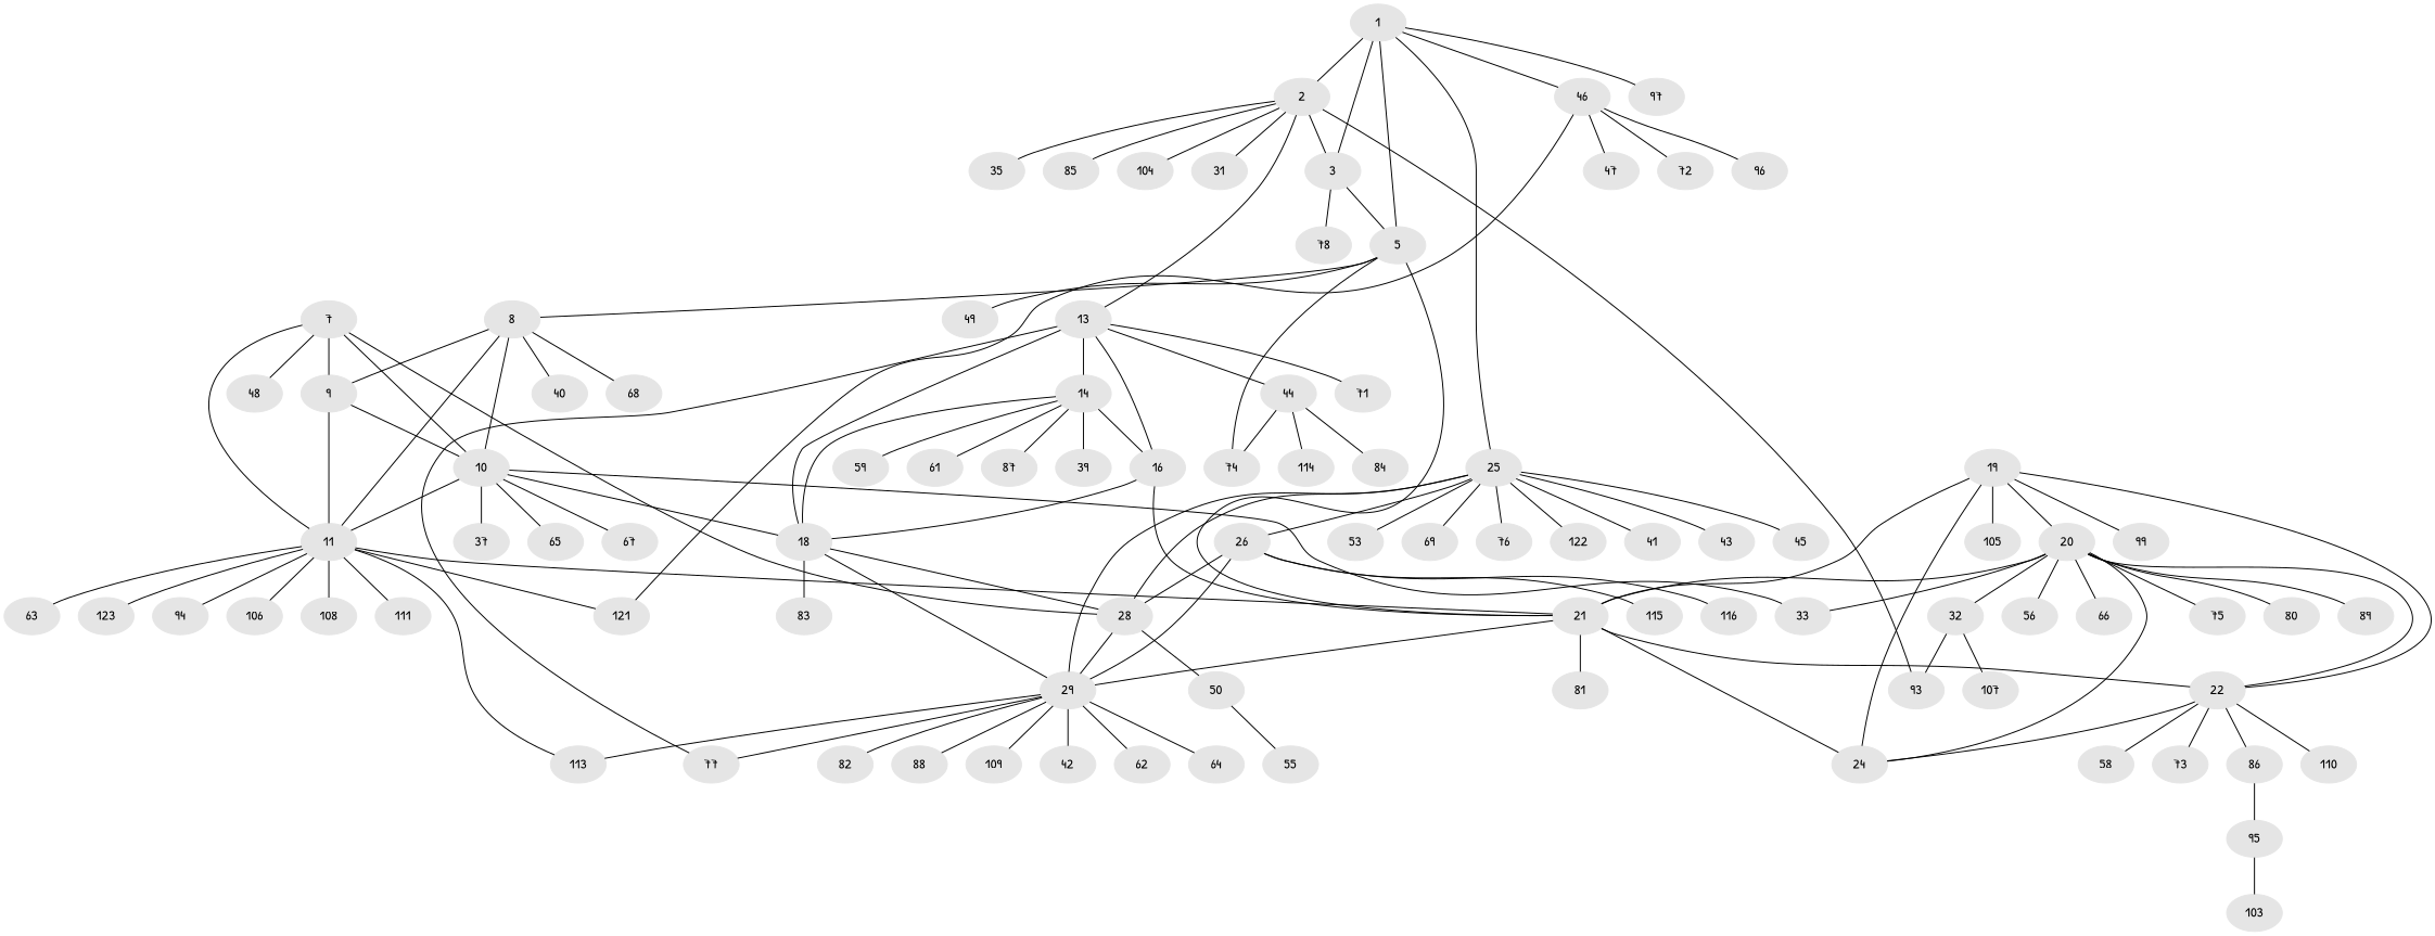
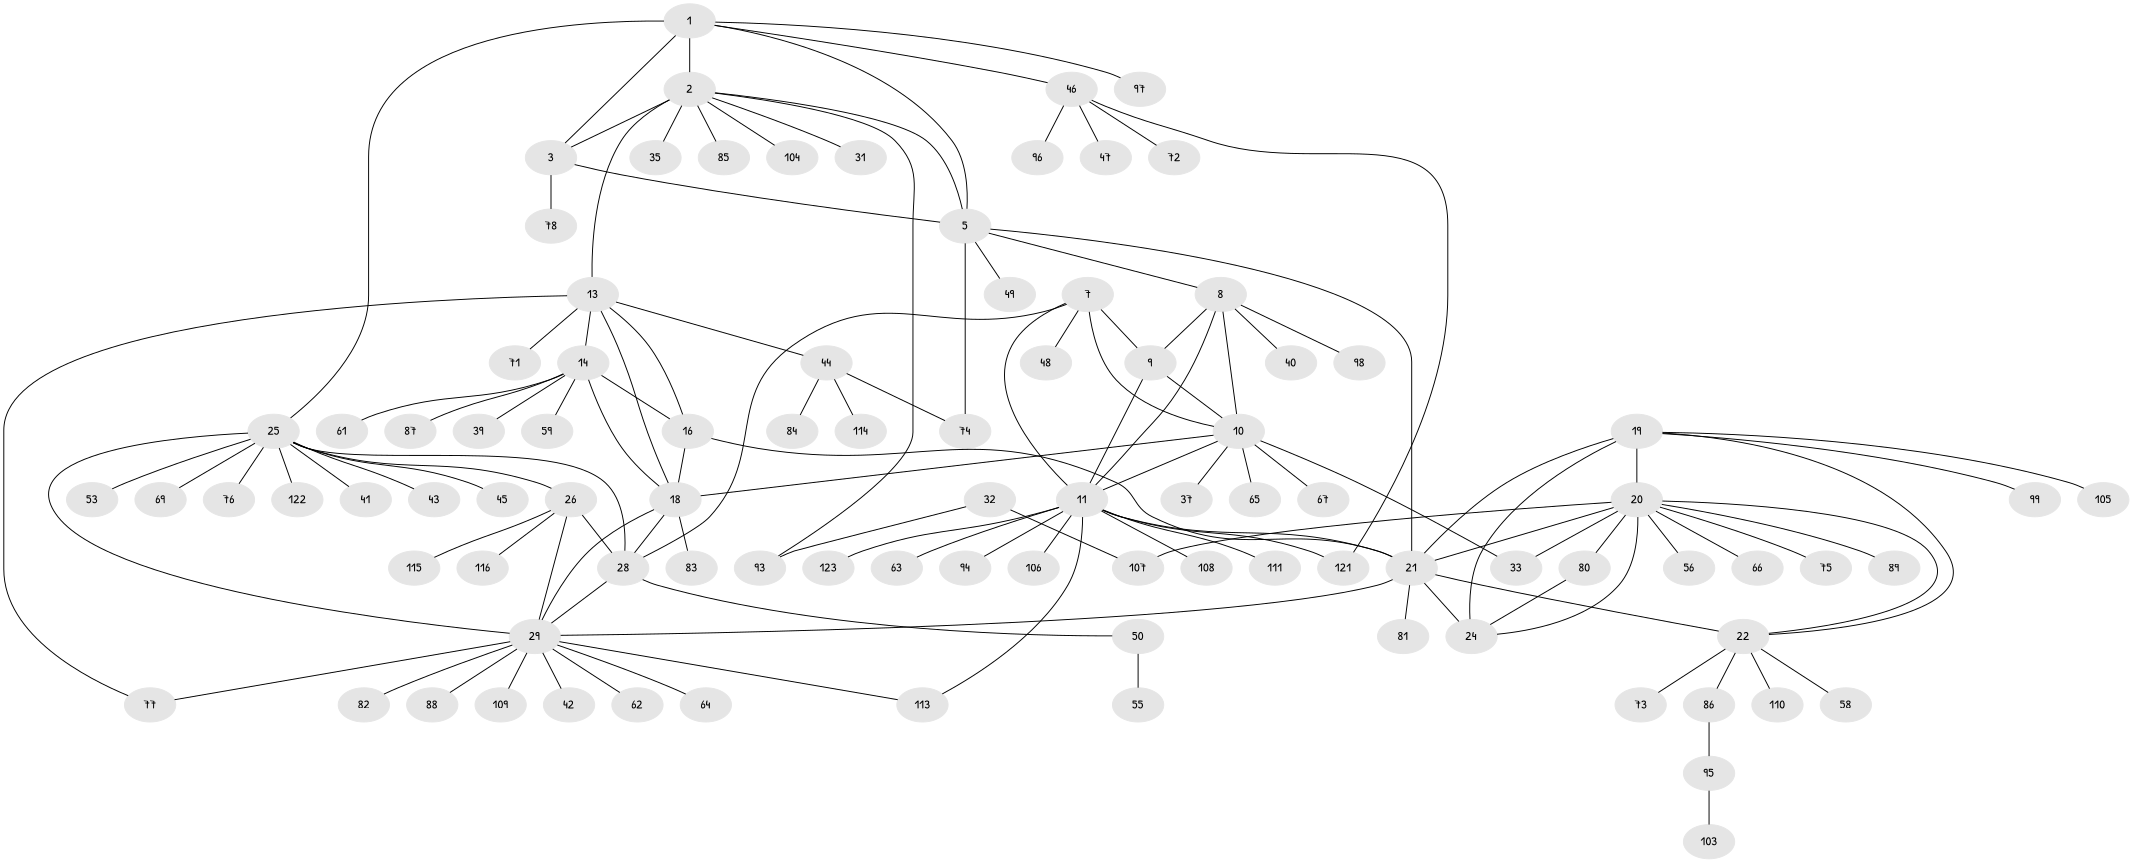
  graph {
    fontname="Patrick Hand"
    node [color=gray90 fontname="Patrick Hand" style=filled]
    edge [fontname="Patrick Hand"]
    1 [super="+34"]
    2 [super="+4"]
    3 [super="+6"]
    5 [super="+117"]
    25 [super="+27"]
    46 [super="+79"]
    97
    13 [super="+15"]
    31
    35
    85
    93
    n13 [label=104]
    78
    8 [super="+119"]
    21 [super="+23"]
    49
    74
    28 [super="+98"]
    29 [super="+30"]
    26
    41
    43
    45
    53
    69
    76
    122
    121
    47
    72
    96
    18 [super="+38"]
    14 [super="+17"]
    16 [super="+57"]
    44 [super="+70"]
    71
    77
    9 [super="+54"]
    10 [super="+65"]
    11 [super="+52"]
    40 [super="+51"]
-   68
+   68 [label=98]
    22 [super="+36"]
    24 [super="+91"]
    81
    7 [super="+12"]
    48
    33
    37
    n51 [label=65]
    67
    63 [super="+101"]
    94
    106
    108
    111
    113
    123
    50 [super="+100"]
    83
    39
    59
    61
    87
    84
    114
    42
    62
    64
    82 [super="+104"]
    88
    109
    19 [super="+118"]
    20 [super="+92"]
    99 [super="+120"]
    105
    32 [super="+112"]
    56
    66
    75
    80
    89
    58 [super="+90"]
    73
    86
    110
    107
    95
    115
    116
    55
    103
    1 -- 2 [weight=2]
    1 -- 3 [weight=2]
    1 -- 5
    1 -- 25
    1 -- 46
    1 -- 97
    2 -- 3 [weight=4]
+   2 -- 5 [weight=2]
    2 -- 13
    2 -- 31
    2 -- 35
    2 -- 85
    2 -- 93
    2 -- n13
    3 -- 5 [weight=2]
    3 -- 78
    5 -- 8
    5 -- 21
    5 -- 49
    5 -- 74
    25 -- 28 [weight=2]
    25 -- 29 [weight=4]
    25 -- 26 [weight=2]
    25 -- 41
    25 -- 43
    25 -- 45
    25 -- 53
    25 -- 69
    25 -- 76
    25 -- 122
    46 -- 121
    46 -- 47
    46 -- 72
    46 -- 96
    13 -- 18 [weight=2]
    13 -- 14 [weight=4]
    13 -- 16 [weight=2]
    13 -- 44
    13 -- 71
    13 -- 77
    8 -- 9
    8 -- 10
    8 -- 11
    8 -- 40
    8 -- 68
    21 -- 29
    21 -- 22 [weight=2]
    21 -- 24 [weight=2]
    21 -- 81
    28 -- 29 [weight=2]
    28 -- 50
    29 -- 77
    29 -- 113
    29 -- 42
    29 -- 62
    29 -- 64
    29 -- 82
    29 -- 88
    29 -- 109
    26 -- 28
    26 -- 29 [weight=2]
    26 -- 115
    26 -- 116
    18 -- 28
    18 -- 29
    18 -- 83
    14 -- 18 [weight=2]
    14 -- 16 [weight=2]
    14 -- 39
    14 -- 59
    14 -- 61
    14 -- 87
    16 -- 21 [weight=2]
    16 -- 18
    44 -- 74
    44 -- 84
    44 -- 114
    9 -- 10
    9 -- 11
    10 -- 18
    10 -- 11
    10 -- 33
    10 -- 37
    10 -- n51
    10 -- 67
    11 -- 21
    11 -- 121
    11 -- 63
    11 -- 94
    11 -- 106
    11 -- 108
    11 -- 111
    11 -- 113
    11 -- 123
-   22 -- 24
+   80 -- 24
    22 -- 58
    22 -- 73
    22 -- 86
    22 -- 110
    7 -- 28
    7 -- 9 [weight=2]
    7 -- 10 [weight=2]
    7 -- 11 [weight=2]
    7 -- 48
    50 -- 55
    19 -- 21 [weight=2]
    19 -- 22
    19 -- 24
    19 -- 20
    19 -- 99
    19 -- 105
    20 -- 21 [weight=2]
    20 -- 22
    20 -- 24
    20 -- 33
-   20 -- 32
+   20 -- 107
    20 -- 56
    20 -- 66
    20 -- 75
    20 -- 80
    20 -- 89
    32 -- 93
    32 -- 107
    86 -- 95
    95 -- 103
  }
